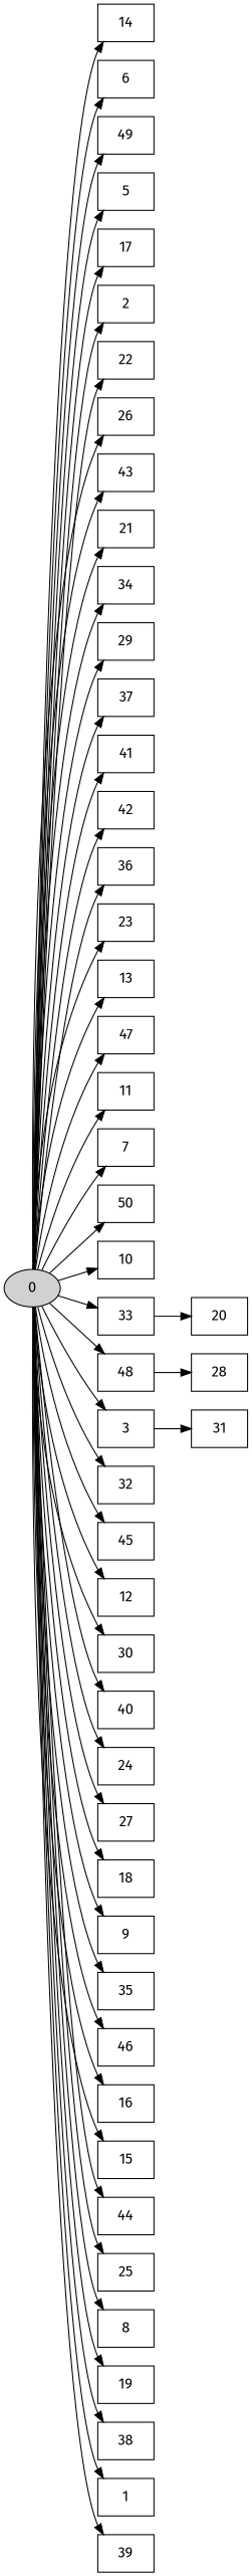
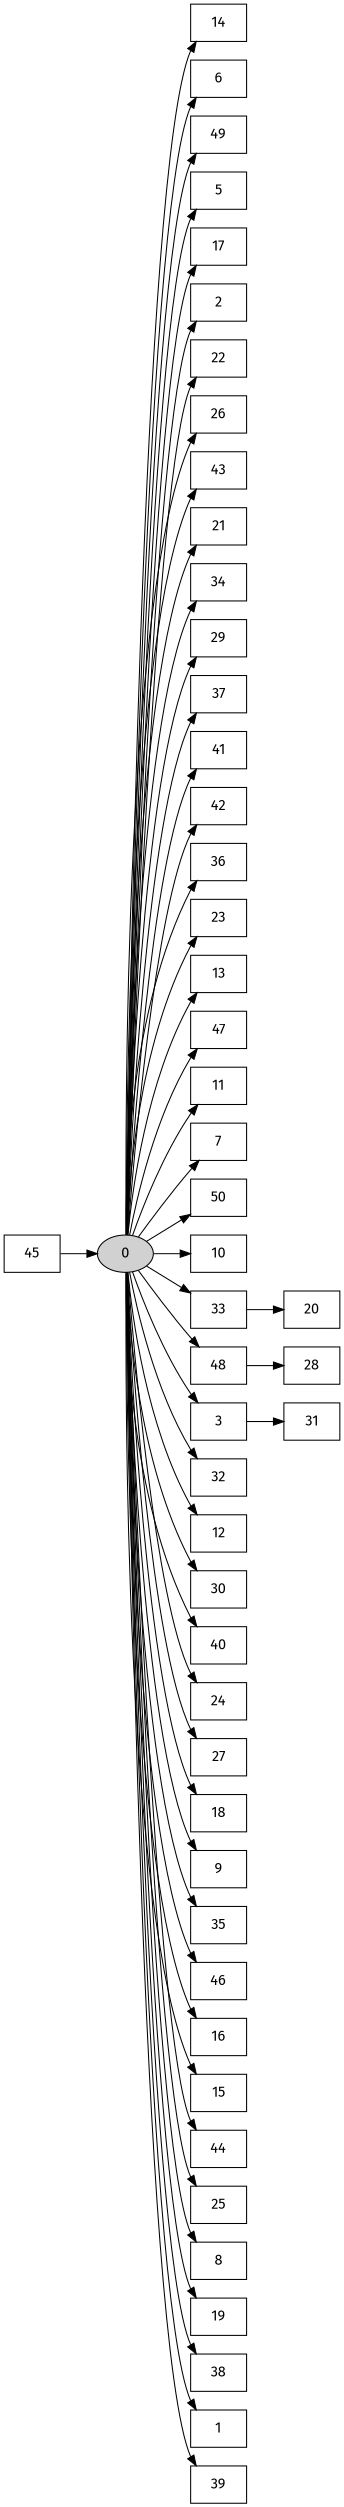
  digraph {
    fontname="Fira Sans"
    rankdir=LR
    node [fillcolor=white fontname="Fira Sans" style=filled shape=box]
    edge [fontname="Fira Sans"]
    0 [fillcolor=grey82 shape=""]
    n2 [label="14\n"]
    n3 [label="6\n"]
    n4 [label="49\n"]
    n5 [label="5\n"]
    n6 [label="17\n"]
    n7 [label="2\n"]
    n8 [label="22\n"]
    n9 [label="26\n"]
    n10 [label="43\n"]
    n11 [label="21\n"]
    n12 [label="34\n"]
    n13 [label="29\n"]
    n14 [label="37\n"]
    n15 [label="41\n"]
    n16 [label="42\n"]
    n17 [label="36\n"]
    n18 [label="23\n"]
    n19 [label="13\n"]
    n20 [label="47\n"]
    n21 [label="11\n"]
    n22 [label="7\n"]
    n23 [label="50\n"]
    n24 [label="10\n"]
    n25 [label="33\n"]
    n26 [label="48\n"]
    n27 [label="3\n"]
    n28 [label="32\n"]
    n29 [label="45\n"]
    n30 [label="12\n"]
    n31 [label="30\n"]
    n32 [label="40\n"]
    n33 [label="24\n"]
    n34 [label="27\n"]
    n35 [label="18\n"]
    n36 [label="9\n"]
    n37 [label="35\n"]
    n38 [label="46\n"]
    n39 [label="16\n"]
    n40 [label="15\n"]
    n41 [label="44\n"]
    n42 [label="25\n"]
    n43 [label="8\n"]
    n44 [label="19\n"]
    n45 [label="38\n"]
    n46 [label="1\n"]
    n47 [label="39\n"]
    n48 [label="20\n"]
    n49 [label="28\n"]
    n50 [label="31\n"]
    0 -> n2
    0 -> n3
    0 -> n4
    0 -> n5
    0 -> n6
    0 -> n7
    0 -> n8
    0 -> n9
    0 -> n10
    0 -> n11
    0 -> n12
    0 -> n13
    0 -> n14
    0 -> n15
    0 -> n16
    0 -> n17
    0 -> n18
    0 -> n19
    0 -> n20
    0 -> n21
    0 -> n22
    0 -> n23
    0 -> n24
    0 -> n25
    0 -> n26
    0 -> n27
    0 -> n28
-   0 -> n29
+   n29 -> 0
    0 -> n30
    0 -> n31
    0 -> n32
    0 -> n33
    0 -> n34
    0 -> n35
    0 -> n36
    0 -> n37
    0 -> n38
    0 -> n39
    0 -> n40
    0 -> n41
    0 -> n42
    0 -> n43
    0 -> n44
    0 -> n45
    0 -> n46
    0 -> n47
    n25 -> n48
    n26 -> n49
    n27 -> n50
  }
